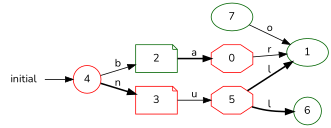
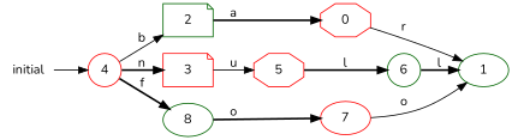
  digraph {
    fontname=Nunito
    rankdir=LR
    node [color=darkgreen fontname=Nunito shape=ellipse]
    edge [fontname=Nunito style=bold]
    0 [color=red shape=octagon]
    1
    2 [shape=note]
    3 [color=red shape=note]
    5 [color=red shape=octagon]
    6 [shape=circle]
    4 [color=red shape=circle]
-   7
+   8
+   7 [color=red]
    initial [shape=plaintext]
    0 -> 1 [label=r style=solid]
    2 -> 0 [label=a]
    3 -> 5 [label=u style=solid]
    5 -> 6 [label=l]
-   5 -> 1 [label=l]
+   6 -> 1 [label=l]
    4 -> 2 [label=b style=solid]
    4 -> 3 [label=n]
+   4 -> 8 [label=f]
+   8 -> 7 [label=o]
    7 -> 1 [label=o style=solid]
    initial -> 4 [style=solid]
  }
